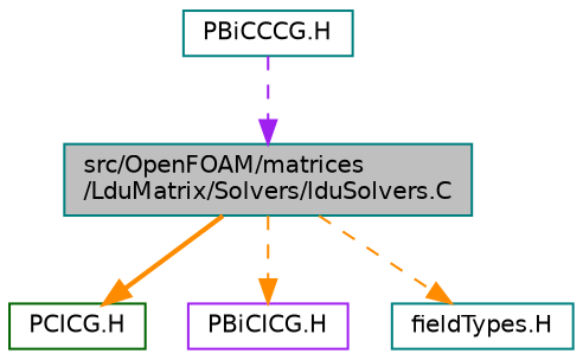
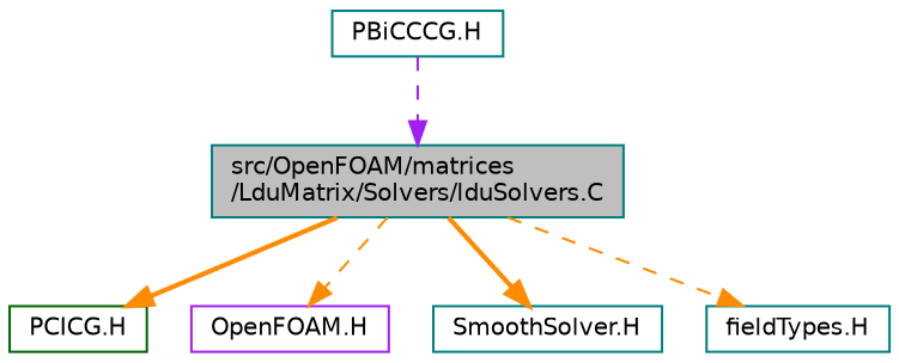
  digraph {
    node [color=teal fontname=Helvetica fontsize=10 shape=record]
    edge [color=darkorange fontname=Helvetica fontsize=10 labelfontname=Helvetica labelfontsize=10 style=dashed]
    n1 [fillcolor=grey75 fontcolor=black height=0.2 label="src/OpenFOAM/matrices\l/LduMatrix/Solvers/lduSolvers.C" style=filled width=0.4]
    n2 [color=darkgreen height=0.2 label="PCICG.H" width=0.4]
-   n3 [color=purple height=0.2 label="PBiCICG.H" width=0.4]
+   n3 [color=purple height=0.2 label="OpenFOAM.H" width=0.4]
+   n4 [height=0.2 label="SmoothSolver.H" width=0.4]
    n5 [height=0.2 label="fieldTypes.H" width=0.4]
    n6 [height=0.2 label="PBiCCCG.H" width=0.4]
    n1 -> n2 [style=bold]
    n1 -> n3
+   n1 -> n4 [style=bold]
    n1 -> n5
    n6 -> n1 [color=purple]
  }
